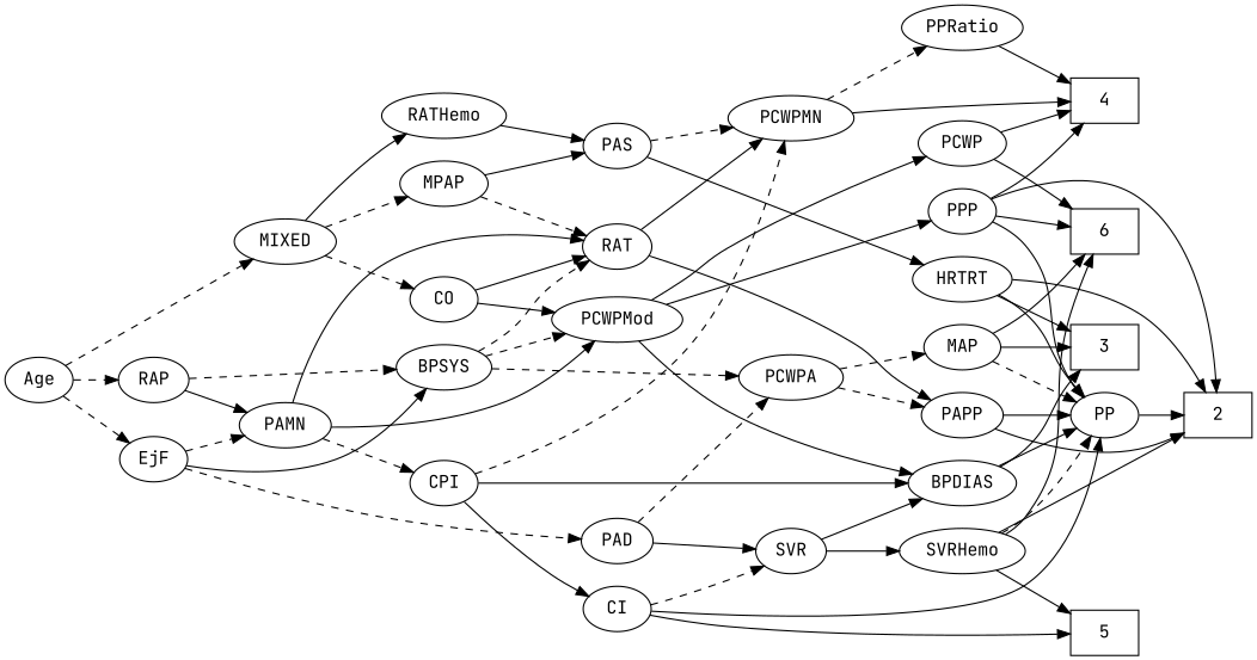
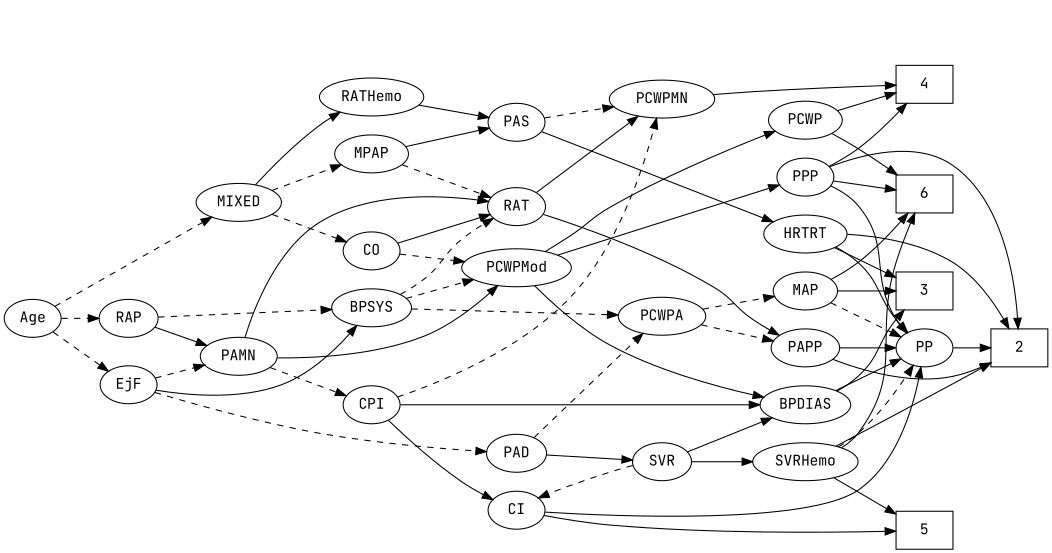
  strict digraph {
    fontname="JetBrains Mono"
    rankdir=LR
    node [fontname="JetBrains Mono"]
    edge [fontname="JetBrains Mono" style=solid]
    n1 [height=0.5 label=6 shape=box width=0.75]
    2 [height=0.5 shape=box width=0.75]
    3 [height=0.5 shape=box width=0.75]
    4 [height=0.5 shape=box width=0.75]
    5 [height=0.5 shape=box width=0.75]
    Age [height=0.5 width=0.75]
    EjF [height=0.5 width=0.75]
    RAP [height=0.5 width=0.77632]
    MIXED [height=0.5 width=1.1193]
    BPSYS [height=0.5 width=1.0471]
    PAD [height=0.5 width=0.79437]
    PAMN [height=0.5 width=1.011]
    MPAP [height=0.5 width=0.97491]
    CO [height=0.5 width=0.75]
    RATHemo [height=0.5 width=1.3721]
    RAT [height=0.5 width=0.75827]
    PCWPMod [height=0.5 width=1.4443]
    PCWPA [height=0.5 width=1.1555]
    SVR [height=0.5 width=0.77632]
    CPI [height=0.5 width=0.75]
    PAS [height=0.5 width=0.75]
    PCWPMN [height=0.5 width=1.3902]
    PAPP [height=0.5 width=0.88464]
    BPDIAS [height=0.5 width=1.1735]
    PPP [height=0.5 width=0.75]
    PCWP [height=0.5 width=0.97491]
    MAP [height=0.5 width=0.84854]
    CI [height=0.5 width=0.75]
    SVRHemo [height=0.5 width=1.3902]
    HRTRT [height=0.5 width=1.1013]
-   PPRatio [height=0.5 width=1.1013]
    PP [height=0.5 width=0.75]
    Age -> EjF [style=dashed]
    Age -> RAP [style=dashed]
    Age -> MIXED [style=dashed]
    EjF -> BPSYS
    EjF -> PAD [style=dashed]
    EjF -> PAMN [style=dashed]
    RAP -> BPSYS [style=dashed]
    RAP -> PAMN
    MIXED -> MPAP [style=dashed]
    MIXED -> CO [style=dashed]
    MIXED -> RATHemo
    BPSYS -> RAT [style=dashed]
    BPSYS -> PCWPMod [style=dashed]
    BPSYS -> PCWPA [style=dashed]
    PAD -> PCWPA [style=dashed]
    PAD -> SVR
    PAMN -> RAT
    PAMN -> PCWPMod
    PAMN -> CPI [style=dashed]
    MPAP -> RAT [style=dashed]
    MPAP -> PAS
    CO -> RAT
-   CO -> PCWPMod
+   CO -> PCWPMod [style=dashed]
    RATHemo -> PAS
    RAT -> PCWPMN
    RAT -> PAPP
    PCWPMod -> BPDIAS
    PCWPMod -> PPP
    PCWPMod -> PCWP
    PCWPA -> PAPP [style=dashed]
    PCWPA -> MAP [style=dashed]
    SVR -> BPDIAS
-   CI -> SVR [style=dashed]
+   SVR -> CI [style=dashed]
    SVR -> SVRHemo
    CPI -> PCWPMN [style=dashed]
    CPI -> BPDIAS
    CPI -> CI
    PAS -> PCWPMN [style=dashed]
    PAS -> HRTRT
    PCWPMN -> 4
-   PCWPMN -> PPRatio [style=dashed]
    PAPP -> 2
    PAPP -> PP
    BPDIAS -> 3
    BPDIAS -> PP
    PPP -> n1
    PPP -> 2
    PPP -> 4
    PPP -> PP
    PCWP -> n1
    PCWP -> 4
    MAP -> n1
    MAP -> 3
    MAP -> PP [style=dashed]
    CI -> 5
    CI -> PP
    SVRHemo -> n1
    SVRHemo -> 2
    SVRHemo -> 5
    SVRHemo -> PP [style=dashed]
    HRTRT -> 2
    HRTRT -> 3
    HRTRT -> PP
-   PPRatio -> 4
    PP -> 2
  }
